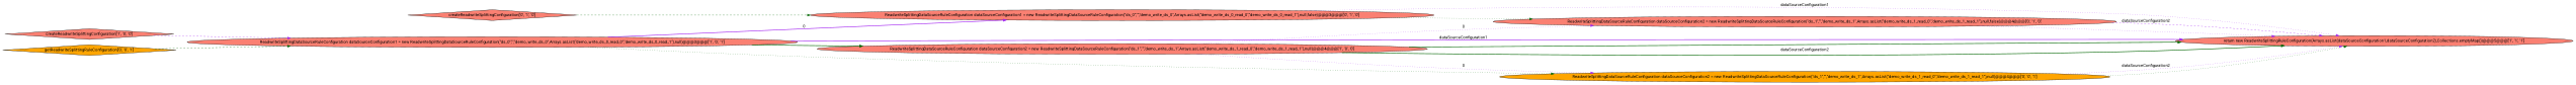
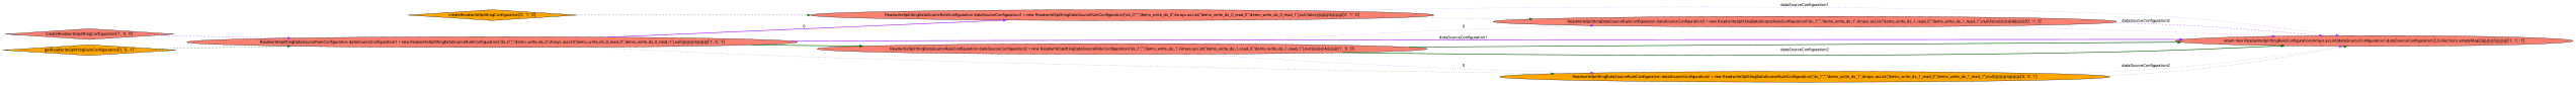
  digraph {
    rankdir=LR
    fontname=Roboto
    node [fillcolor=salmon shape=ellipse style=filled fontname=Roboto]
    edge [style=dotted color=purple fontname=Roboto]
    n1 [label="ReadwriteSplittingDataSourceRuleConfiguration dataSourceConfiguration1 = new ReadwriteSplittingDataSourceRuleConfiguration(\"ds_0\",\"\",\"demo_write_ds_0\",Arrays.asList(\"demo_write_ds_0_read_0\",\"demo_write_ds_0_read_1\"),null,false)@@@3@@@['0', '1', '0']"]
    n2 [label="ReadwriteSplittingDataSourceRuleConfiguration dataSourceConfiguration2 = new ReadwriteSplittingDataSourceRuleConfiguration(\"ds_1\",\"\",\"demo_write_ds_1\",Arrays.asList(\"demo_write_ds_1_read_0\",\"demo_write_ds_1_read_1\"),null,false)@@@4@@@['0', '1', '0']"]
    n3 [label="return new ReadwriteSplittingRuleConfiguration(Arrays.asList(dataSourceConfiguration1,dataSourceConfiguration2),Collections.emptyMap())@@@5@@@['1', '1', '1']"]
    n4 [label="createReadwriteSplittingConfiguration['1', '0', '0']" shape=diamond]
    n5 [label="ReadwriteSplittingDataSourceRuleConfiguration dataSourceConfiguration1 = new ReadwriteSplittingDataSourceRuleConfiguration(\"ds_0\",\"\",\"demo_write_ds_0\",Arrays.asList(\"demo_write_ds_0_read_0\",\"demo_write_ds_0_read_1\"),null)@@@3@@@['1', '0', '1']"]
    n6 [label="ReadwriteSplittingDataSourceRuleConfiguration dataSourceConfiguration2 = new ReadwriteSplittingDataSourceRuleConfiguration(\"ds_1\",\"\",\"demo_write_ds_1\",Arrays.asList(\"demo_write_ds_1_read_0\",\"demo_write_ds_1_read_1\"),null)@@@4@@@['1', '0', '0']"]
    n7 [fillcolor=orange label="ReadwriteSplittingDataSourceRuleConfiguration dataSourceConfiguration2 = new ReadwriteSplittingDataSourceRuleConfiguration(\"ds_1\",\"\",\"demo_write_ds_1\",Arrays.asList(\"demo_write_ds_1_read_0\",\"demo_write_ds_1_read_1\"),null)@@@4@@@['0', '0', '1']"]
    n8 [fillcolor=orange label="getReadwriteSplittingRuleConfiguration['0', '0', '1']" shape=diamond]
-   n9 [label="createReadwriteSplittingConfiguration['0', '1', '0']" shape=diamond]
+   n9 [fillcolor=orange label="createReadwriteSplittingConfiguration['0', '1', '0']" shape=diamond]
    n1 -> n2 [color=darkgreen]
    n1 -> n3 [label=dataSourceConfiguration1]
    n2 -> n3 [label=dataSourceConfiguration2 style=dashed]
    n2 -> n3
    n4 -> n5 [style=dashed]
    n5 -> n1 [label=0 style=bold]
    n5 -> n3 [label=dataSourceConfiguration1 style=bold]
    n5 -> n6 [style=bold color=darkgreen]
    n5 -> n7 [color=darkgreen]
    n6 -> n2 [label=0]
    n6 -> n3 [style=bold color=darkgreen]
    n6 -> n3 [label=dataSourceConfiguration2 style=bold color=darkgreen]
    n6 -> n7 [label=0]
    n7 -> n3 [label=dataSourceConfiguration2]
    n7 -> n3 [color=darkgreen]
    n8 -> n5 [style=dashed color=darkgreen]
    n9 -> n1 [style=dashed color=darkgreen]
  }
